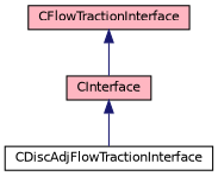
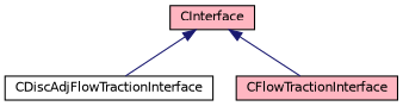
  digraph {
    node [color=black fillcolor=lightpink fontname=Helvetica fontsize=10 shape=record style=filled]
    edge [color=midnightblue dir=back fontname=Helvetica fontsize=10 labelfontname=Helvetica labelfontsize=10 style=solid]
    n1 [fillcolor=white fontcolor=black height=0.2 label=CDiscAdjFlowTractionInterface width=0.4]
    n2 [height=0.2 label=CFlowTractionInterface width=0.4]
    n3 [height=0.2 label=CInterface width=0.4]
    n3 -> n1
-   n2 -> n3
+   n3 -> n2
  }
